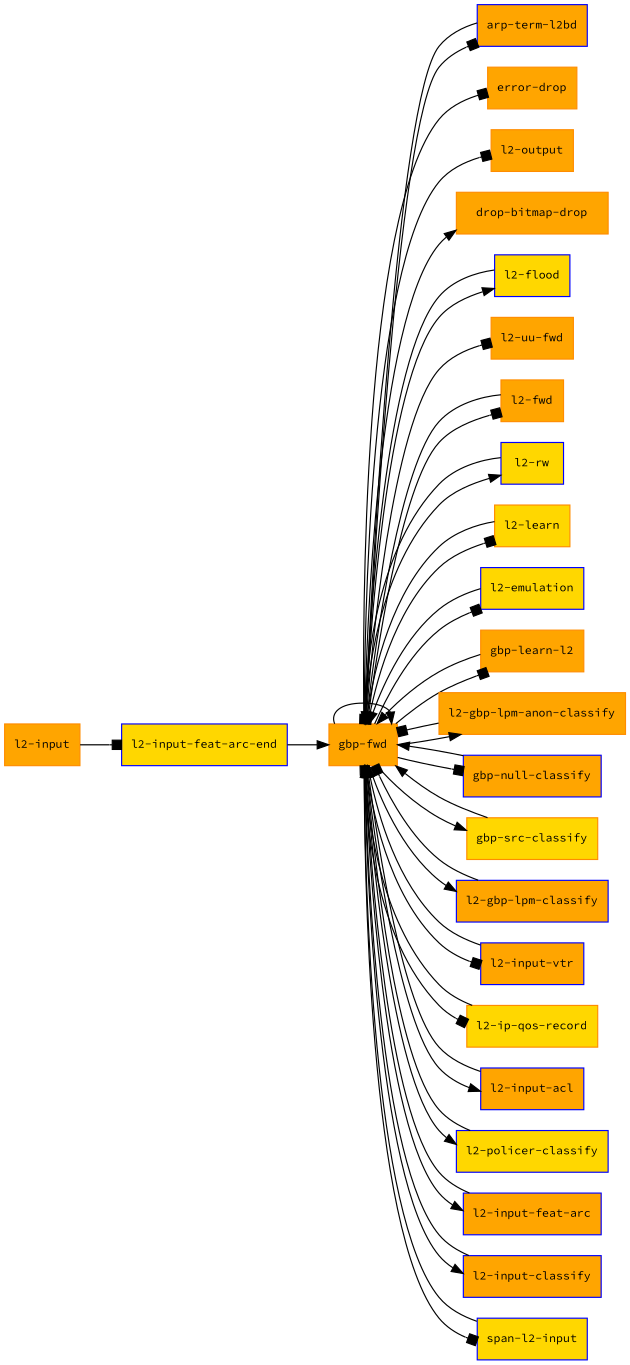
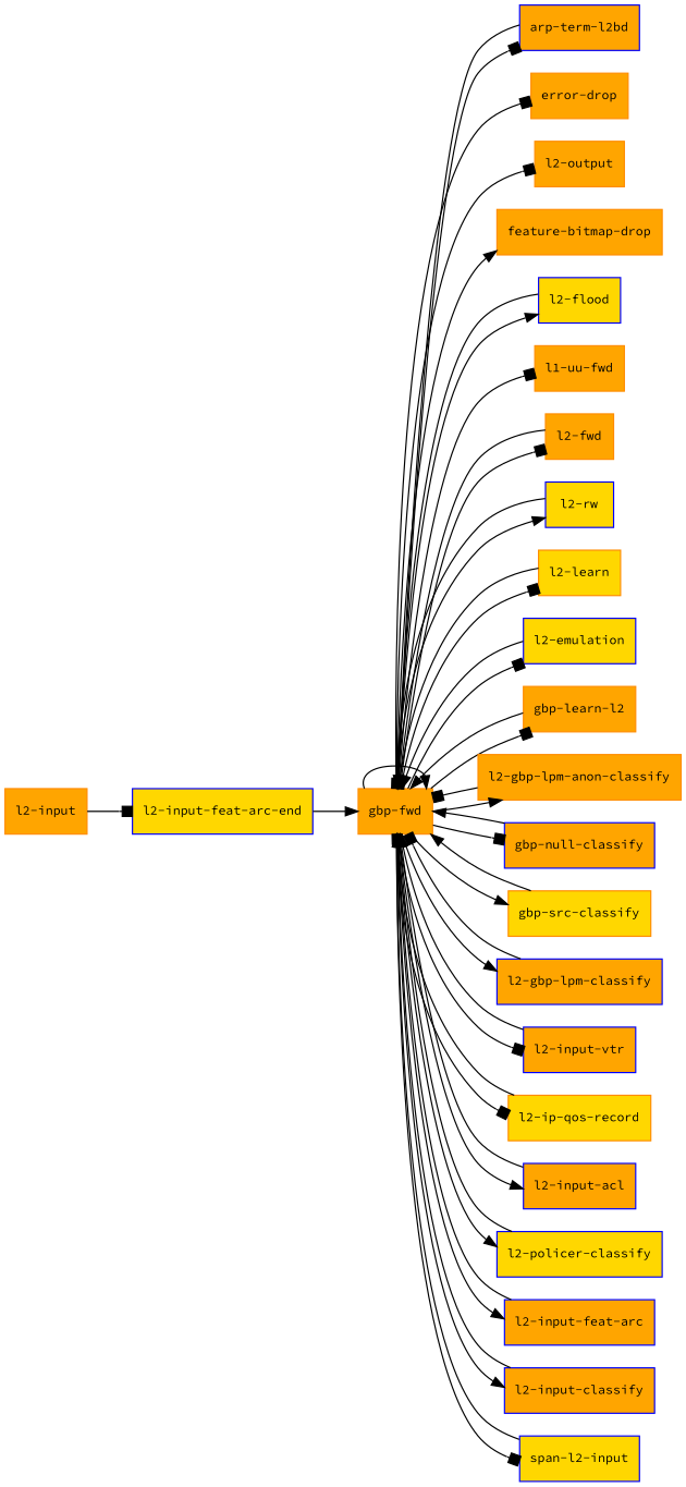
  digraph {
    fontname="Source Code Pro"
    rankdir=LR
    node [color=blue fillcolor=orange fontcolor=black fontname="Source Code Pro" fontsize=10 shape=box style=filled]
    edge [arrowhead=normal fontname="Source Code Pro" fontsize=8]
    "gbp-fwd" [color=darkorange]
    "arp-term-l2bd"
    "error-drop" [color=darkorange]
    "l2-output" [color=darkorange]
-   "feature-bitmap-drop" [color=darkorange label="drop-bitmap-drop"]
+   "feature-bitmap-drop" [color=darkorange]
    "l2-flood" [fillcolor=gold]
-   "l2-uu-fwd" [color=darkorange]
+   "l2-uu-fwd" [color=darkorange label="l1-uu-fwd"]
    "l2-fwd" [color=darkorange]
    "l2-rw" [fillcolor=gold]
    "l2-learn" [color=darkorange fillcolor=gold]
    "l2-emulation" [fillcolor=gold]
    "gbp-learn-l2" [color=darkorange]
    "l2-gbp-lpm-anon-classify" [color=darkorange]
    "gbp-null-classify"
    "gbp-src-classify" [color=darkorange fillcolor=gold]
    "l2-gbp-lpm-classify"
    "l2-input-vtr"
    "l2-ip-qos-record" [color=darkorange fillcolor=gold]
    "l2-input-acl"
    "l2-policer-classify" [fillcolor=gold]
    "l2-input-feat-arc"
    "l2-input-classify"
    "span-l2-input" [fillcolor=gold]
    "l2-input" [color=darkorange]
    "l2-input-feat-arc-end" [fillcolor=gold]
    "gbp-fwd" -> "gbp-fwd"
    "gbp-fwd" -> "arp-term-l2bd" [arrowhead=box]
    "gbp-fwd" -> "error-drop" [arrowhead=box]
    "gbp-fwd" -> "l2-output" [arrowhead=box]
    "gbp-fwd" -> "feature-bitmap-drop"
    "gbp-fwd" -> "l2-flood"
    "gbp-fwd" -> "l2-uu-fwd" [arrowhead=box]
    "gbp-fwd" -> "l2-fwd" [arrowhead=box]
    "gbp-fwd" -> "l2-rw"
    "gbp-fwd" -> "l2-learn" [arrowhead=box]
    "gbp-fwd" -> "l2-emulation" [arrowhead=box]
    "gbp-fwd" -> "gbp-learn-l2" [arrowhead=box]
    "gbp-fwd" -> "l2-gbp-lpm-anon-classify"
    "gbp-fwd" -> "gbp-null-classify" [arrowhead=box]
    "gbp-fwd" -> "gbp-src-classify"
    "gbp-fwd" -> "l2-gbp-lpm-classify"
    "gbp-fwd" -> "l2-input-vtr" [arrowhead=box]
    "gbp-fwd" -> "l2-ip-qos-record" [arrowhead=box]
    "gbp-fwd" -> "l2-input-acl"
    "gbp-fwd" -> "l2-policer-classify"
    "gbp-fwd" -> "l2-input-feat-arc"
    "gbp-fwd" -> "l2-input-classify"
    "gbp-fwd" -> "span-l2-input" [arrowhead=box]
    "arp-term-l2bd" -> "gbp-fwd"
    "l2-flood" -> "gbp-fwd"
    "l2-fwd" -> "gbp-fwd" [arrowhead=box]
    "l2-rw" -> "gbp-fwd" [arrowhead=box]
    "l2-learn" -> "gbp-fwd"
    "l2-emulation" -> "gbp-fwd"
    "gbp-learn-l2" -> "gbp-fwd"
    "l2-gbp-lpm-anon-classify" -> "gbp-fwd" [arrowhead=box]
    "gbp-null-classify" -> "gbp-fwd"
    "gbp-src-classify" -> "gbp-fwd"
    "l2-gbp-lpm-classify" -> "gbp-fwd" [arrowhead=box]
    "l2-input-vtr" -> "gbp-fwd"
    "l2-ip-qos-record" -> "gbp-fwd"
    "l2-input-acl" -> "gbp-fwd"
    "l2-policer-classify" -> "gbp-fwd"
    "l2-input-feat-arc" -> "gbp-fwd"
    "l2-input-classify" -> "gbp-fwd" [arrowhead=box]
    "span-l2-input" -> "gbp-fwd"
    "l2-input" -> "l2-input-feat-arc-end" [arrowhead=box]
    "l2-input-feat-arc-end" -> "gbp-fwd"
  }
